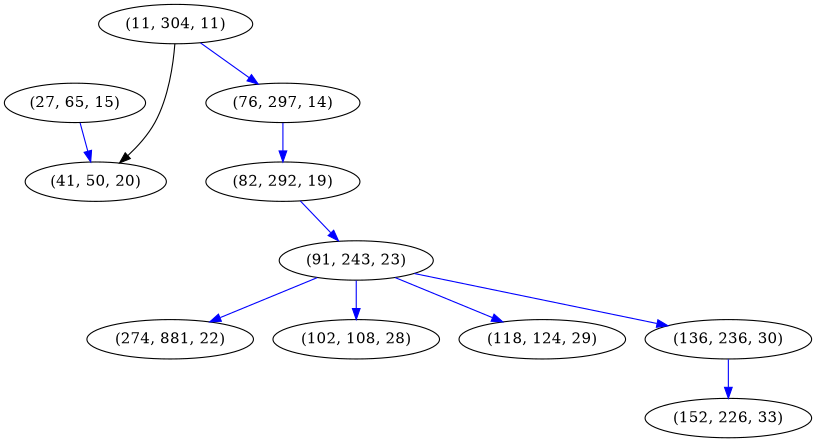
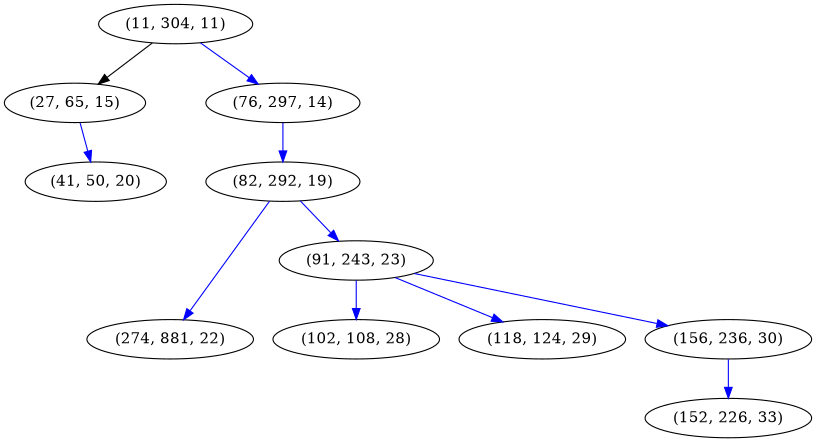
  digraph {
    edge [color=blue]
    "(11, 304, 11)"
    "(27, 65, 15)"
    "(76, 297, 14)"
    "(41, 50, 20)"
    "(82, 292, 19)"
    "(91, 243, 23)"
    n7 [label="(274, 881, 22)"]
    "(102, 108, 28)"
    "(118, 124, 29)"
-   "(136, 236, 30)"
+   "(136, 236, 30)" [label="(156, 236, 30)"]
    "(152, 226, 33)"
-   "(11, 304, 11)" -> "(41, 50, 20)" [color=black]
+   "(11, 304, 11)" -> "(27, 65, 15)" [color=black]
    "(11, 304, 11)" -> "(76, 297, 14)"
    "(27, 65, 15)" -> "(41, 50, 20)"
    "(76, 297, 14)" -> "(82, 292, 19)"
    "(82, 292, 19)" -> "(91, 243, 23)"
-   "(91, 243, 23)" -> n7
+   "(82, 292, 19)" -> n7
    "(91, 243, 23)" -> "(102, 108, 28)"
    "(91, 243, 23)" -> "(118, 124, 29)"
    "(91, 243, 23)" -> "(136, 236, 30)"
    "(136, 236, 30)" -> "(152, 226, 33)"
  }
